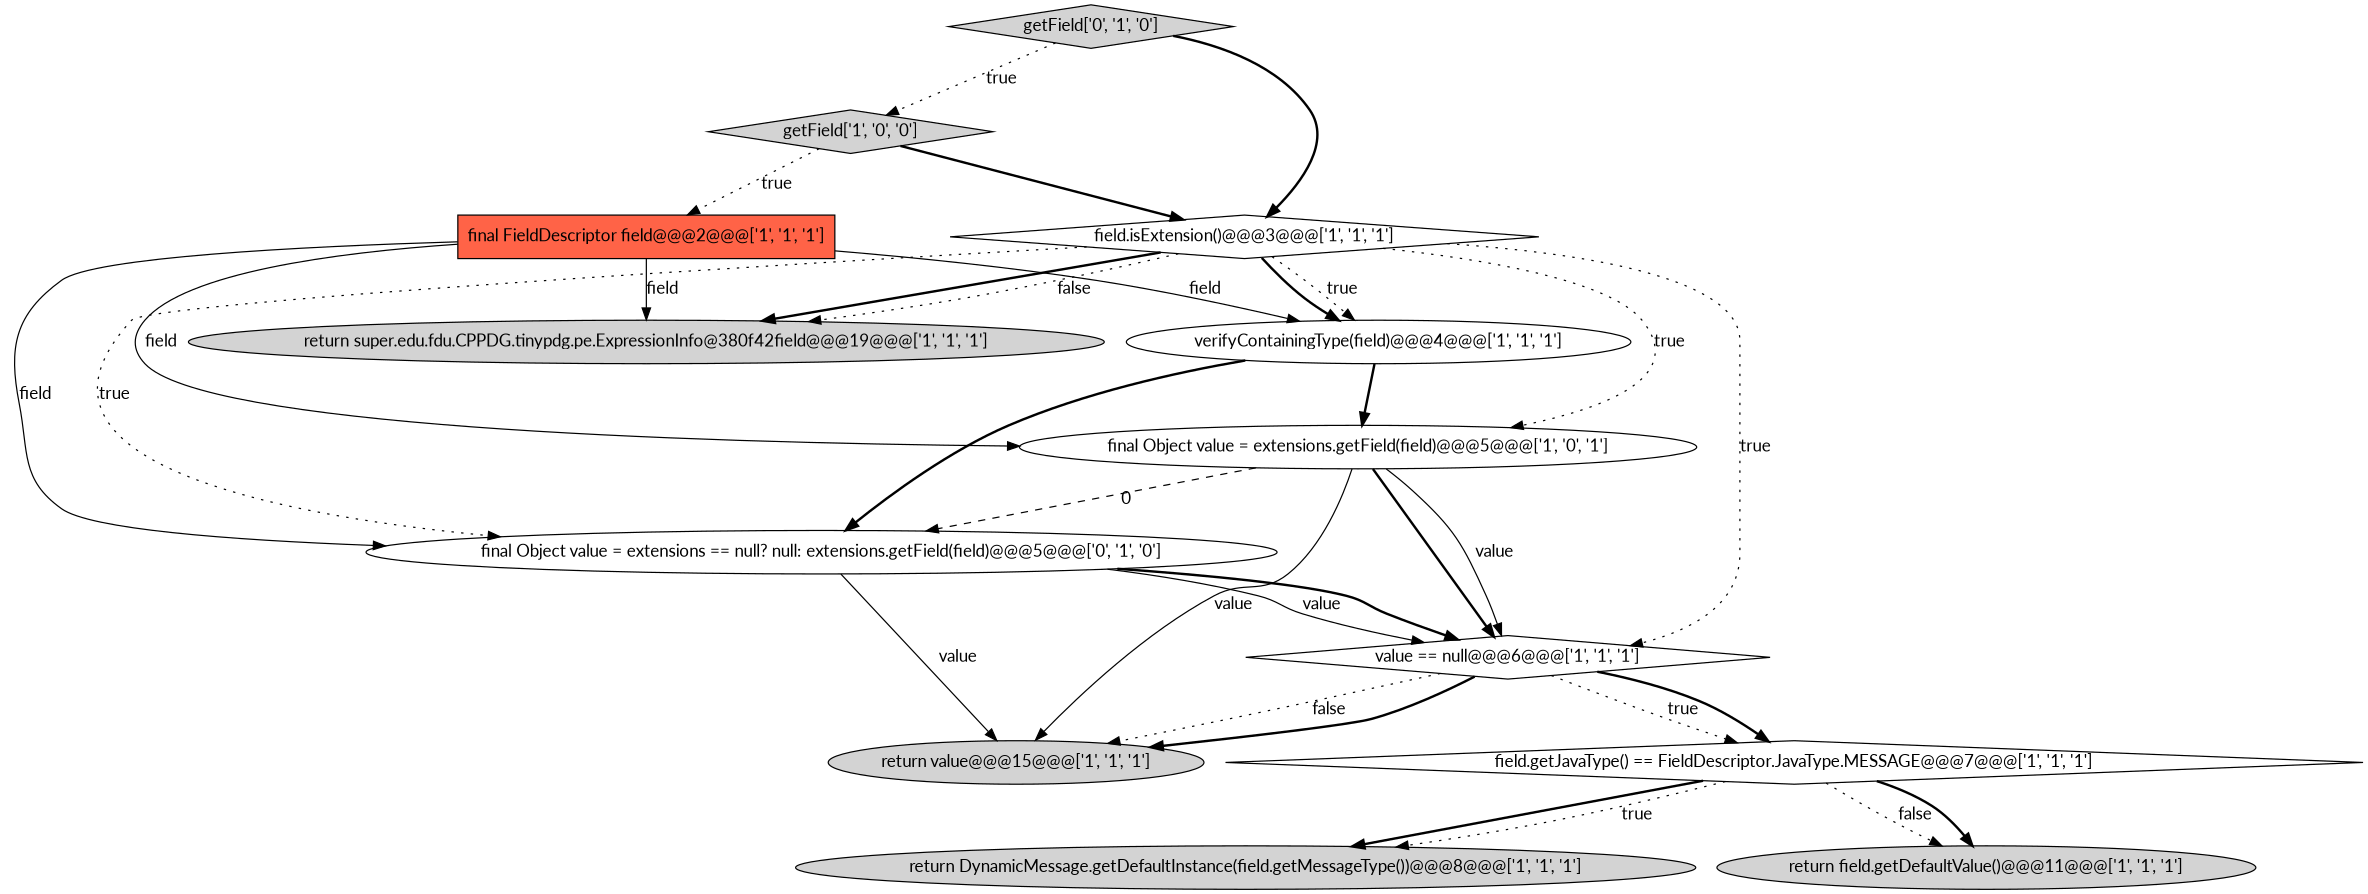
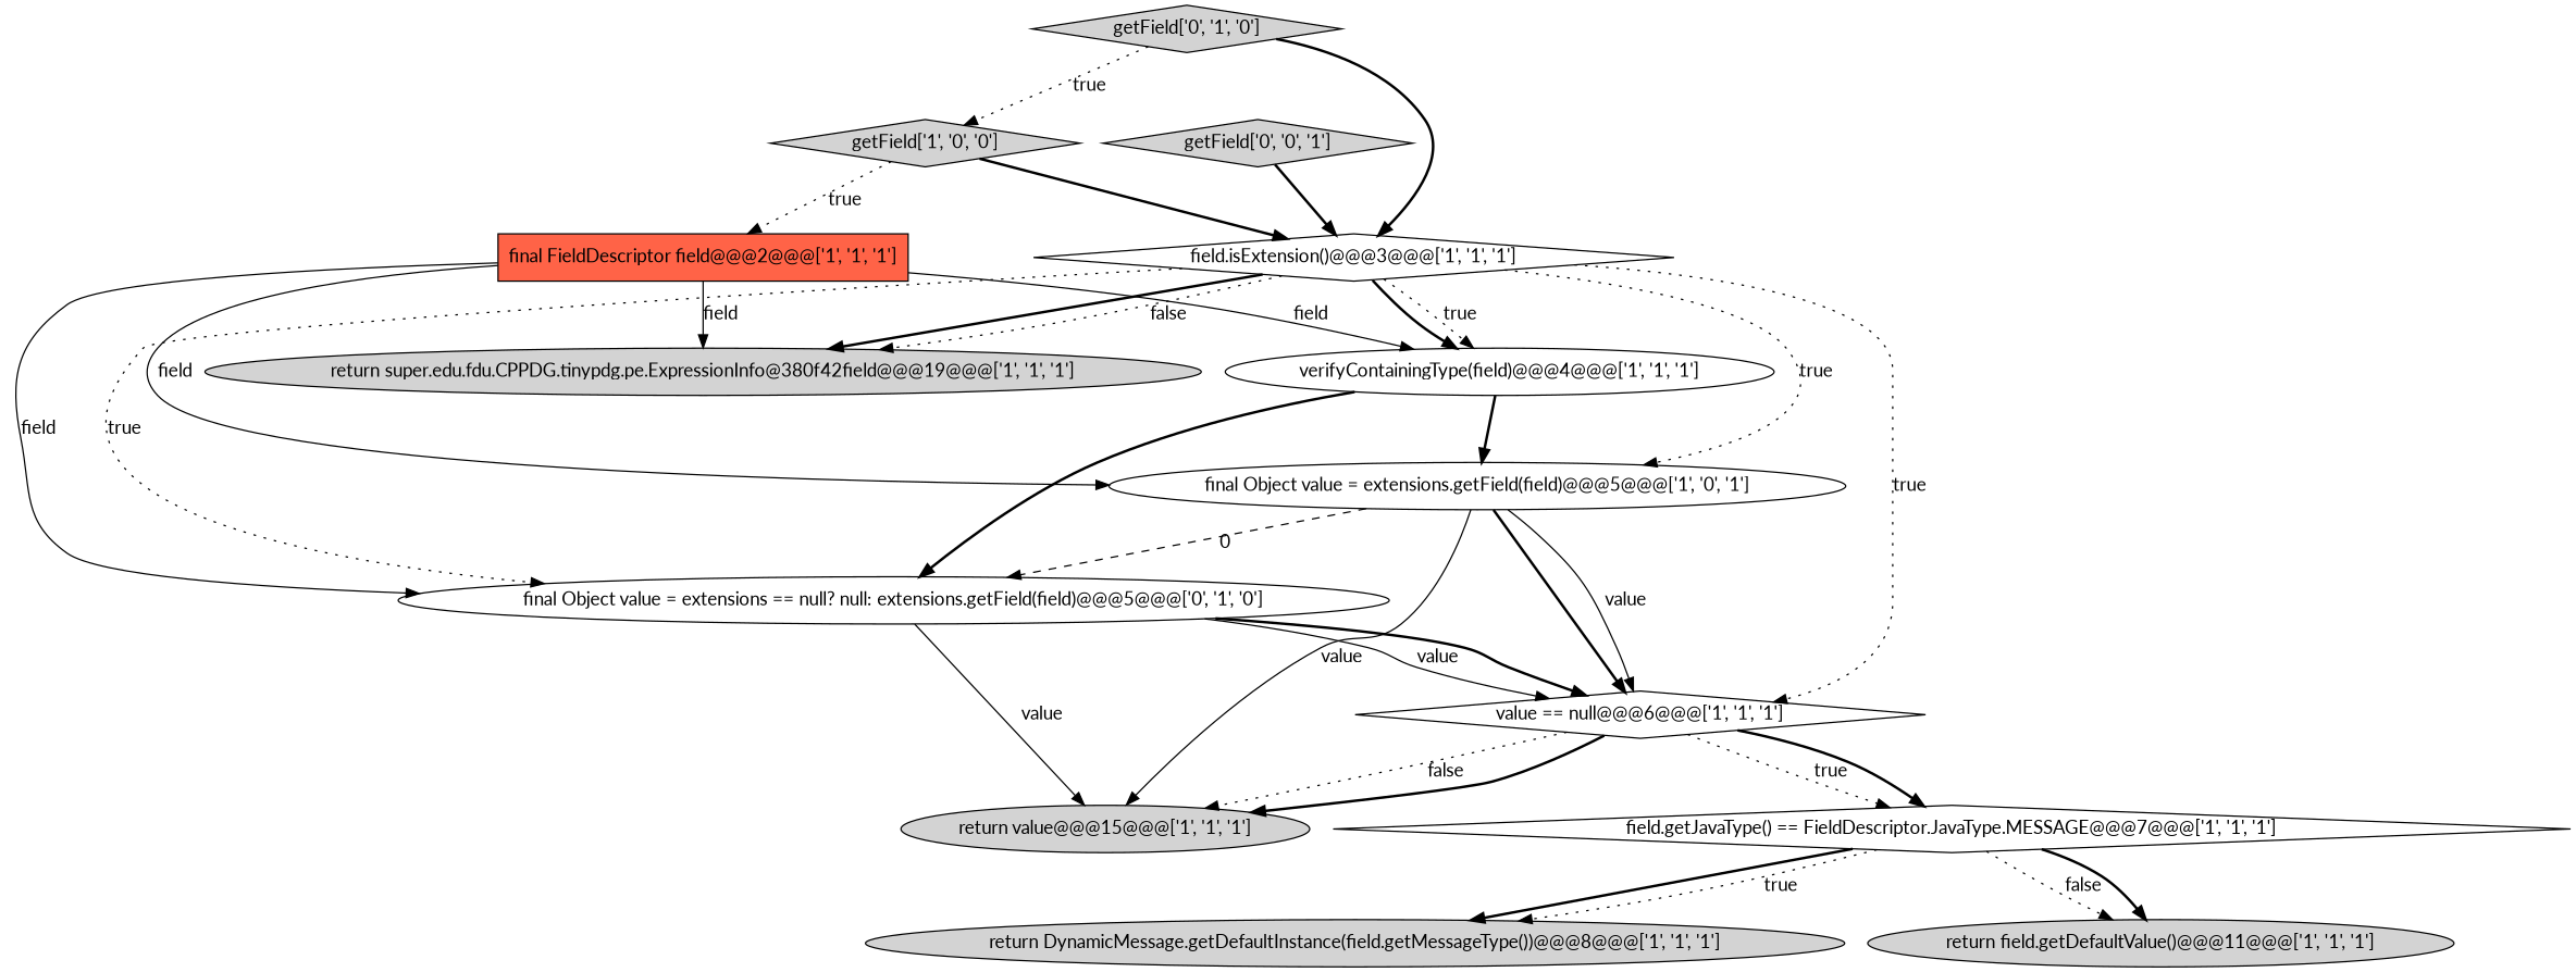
  digraph {
    fontname=Lato
    node [fillcolor=lightgray fontname=Lato shape=ellipse style=filled]
    edge [fontname=Lato style=bold]
    n1 [fillcolor=white label="field.getJavaType() == FieldDescriptor.JavaType.MESSAGE@@@7@@@['1', '1', '1']" shape=diamond]
    n2 [label="return DynamicMessage.getDefaultInstance(field.getMessageType())@@@8@@@['1', '1', '1']"]
    n3 [label="return field.getDefaultValue()@@@11@@@['1', '1', '1']"]
    n4 [fillcolor=white label="final Object value = extensions == null? null: extensions.getField(field)@@@5@@@['0', '1', '0']"]
    n5 [fillcolor=white label="value == null@@@6@@@['1', '1', '1']" shape=diamond]
    n6 [label="return value@@@15@@@['1', '1', '1']"]
    n7 [label="return super.edu.fdu.CPPDG.tinypdg.pe.ExpressionInfo@380f42field@@@19@@@['1', '1', '1']"]
    n8 [fillcolor=white label="field.isExtension()@@@3@@@['1', '1', '1']" shape=diamond]
    n9 [fillcolor=white label="verifyContainingType(field)@@@4@@@['1', '1', '1']"]
    n10 [fillcolor=white label="final Object value = extensions.getField(field)@@@5@@@['1', '0', '1']"]
    n11 [label="getField['1', '0', '0']" shape=diamond]
    n12 [fillcolor=tomato label="final FieldDescriptor field@@@2@@@['1', '1', '1']" shape=box]
+   n13 [label="getField['0', '0', '1']" shape=diamond]
    n14 [label="getField['0', '1', '0']" shape=diamond]
    n1 -> n2
    n1 -> n2 [label=true style=dotted]
    n1 -> n3 [label=false style=dotted]
    n1 -> n3
    n4 -> n5
    n4 -> n5 [label=value style=solid]
    n4 -> n6 [label=value style=solid]
    n5 -> n1 [label=true style=dotted]
    n5 -> n1
    n5 -> n6
    n5 -> n6 [label=false style=dotted]
    n8 -> n4 [label=true style=dotted]
    n8 -> n5 [label=true style=dotted]
    n8 -> n7
    n8 -> n7 [label=false style=dotted]
    n8 -> n9
    n8 -> n9 [label=true style=dotted]
    n8 -> n10 [label=true style=dotted]
    n9 -> n4
    n9 -> n10
    n10 -> n4 [label=0 style=dashed]
    n10 -> n5
    n10 -> n5 [label=value style=solid]
    n10 -> n6 [label=value style=solid]
    n11 -> n8
    n11 -> n12 [label=true style=dotted]
    n12 -> n4 [label=field style=solid]
    n12 -> n7 [label=field style=solid]
    n12 -> n9 [label=field style=solid]
    n12 -> n10 [label=field style=solid]
+   n13 -> n8
    n14 -> n8
    n14 -> n11 [label=true style=dotted]
  }
